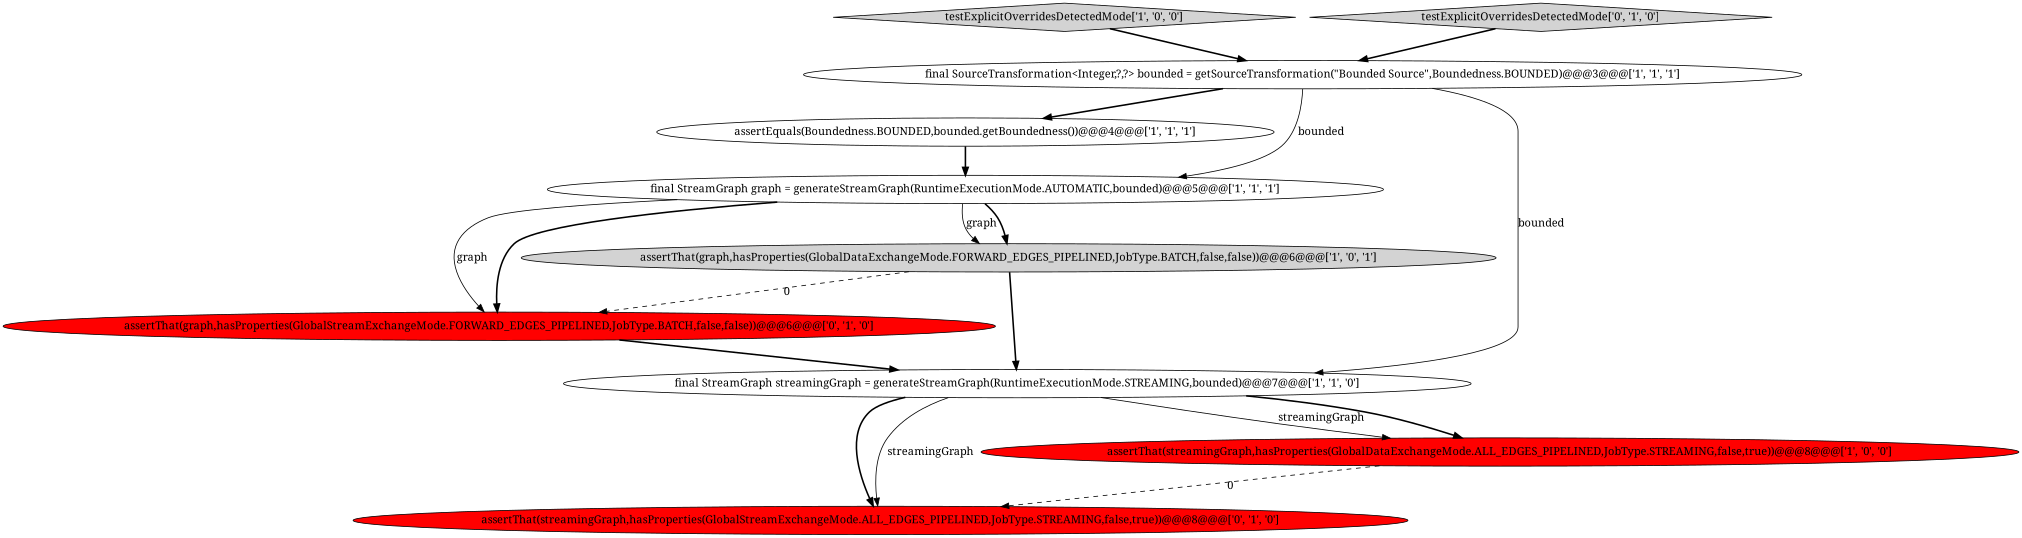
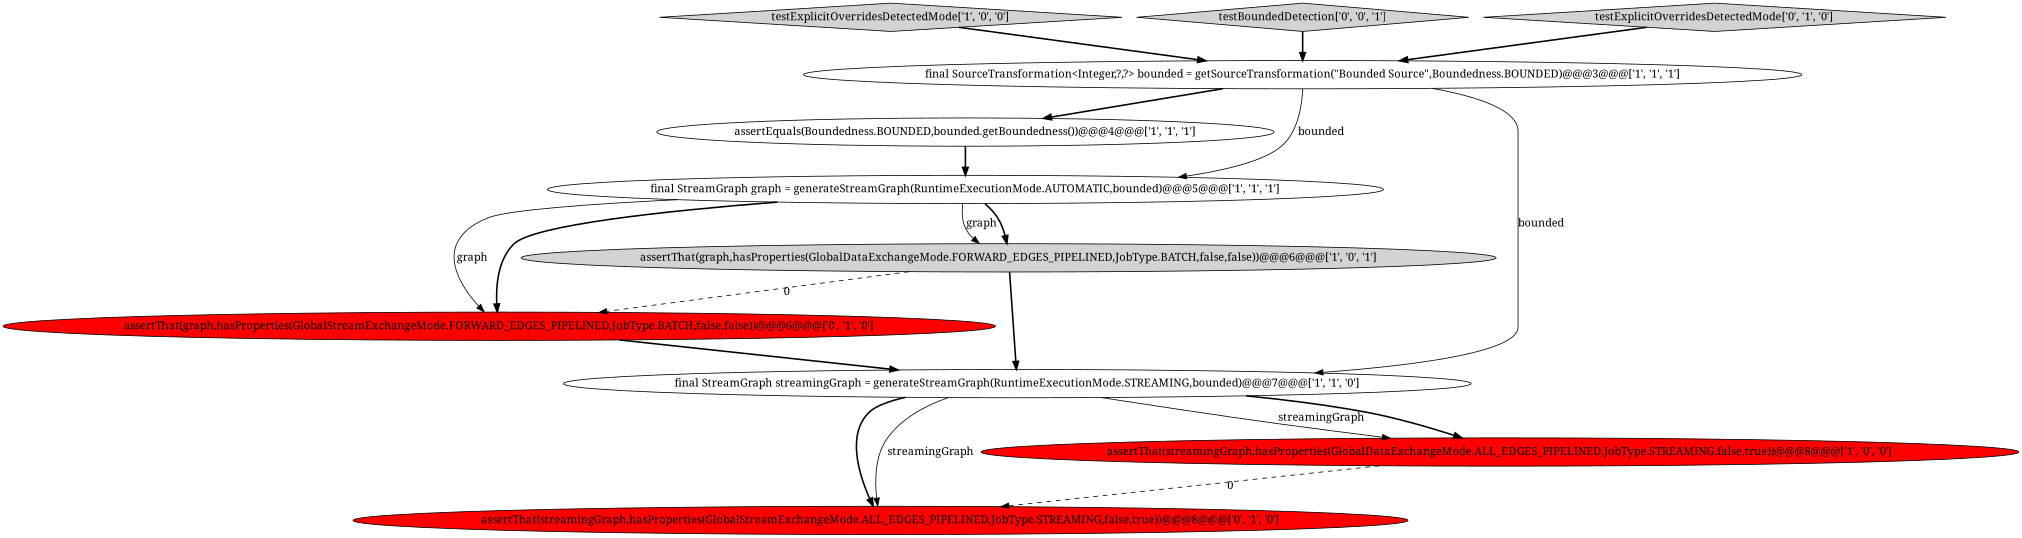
  digraph {
    fontname="Noto Serif"
    node [fillcolor=white shape=ellipse style=filled fontname="Noto Serif"]
    edge [style=bold fontname="Noto Serif"]
    n1 [label="assertEquals(Boundedness.BOUNDED,bounded.getBoundedness())@@@4@@@['1', '1', '1']"]
    n2 [label="final StreamGraph graph = generateStreamGraph(RuntimeExecutionMode.AUTOMATIC,bounded)@@@5@@@['1', '1', '1']"]
    n3 [fillcolor=red label="assertThat(streamingGraph,hasProperties(GlobalStreamExchangeMode.ALL_EDGES_PIPELINED,JobType.STREAMING,false,true))@@@8@@@['0', '1', '0']"]
    n4 [fillcolor=red label="assertThat(graph,hasProperties(GlobalStreamExchangeMode.FORWARD_EDGES_PIPELINED,JobType.BATCH,false,false))@@@6@@@['0', '1', '0']"]
    n5 [fillcolor=lightgray label="assertThat(graph,hasProperties(GlobalDataExchangeMode.FORWARD_EDGES_PIPELINED,JobType.BATCH,false,false))@@@6@@@['1', '0', '1']"]
    n6 [label="final SourceTransformation<Integer,?,?> bounded = getSourceTransformation(\"Bounded Source\",Boundedness.BOUNDED)@@@3@@@['1', '1', '1']"]
    n7 [label="final StreamGraph streamingGraph = generateStreamGraph(RuntimeExecutionMode.STREAMING,bounded)@@@7@@@['1', '1', '0']"]
    n8 [fillcolor=red label="assertThat(streamingGraph,hasProperties(GlobalDataExchangeMode.ALL_EDGES_PIPELINED,JobType.STREAMING,false,true))@@@8@@@['1', '0', '0']"]
    n9 [fillcolor=lightgray label="testExplicitOverridesDetectedMode['1', '0', '0']" shape=diamond]
+   n10 [fillcolor=lightgray label="testBoundedDetection['0', '0', '1']" shape=diamond]
    n11 [fillcolor=lightgray label="testExplicitOverridesDetectedMode['0', '1', '0']" shape=diamond]
    n1 -> n2
    n2 -> n4 [label="graph" style=solid]
    n2 -> n4
    n2 -> n5 [label="graph" style=solid]
    n2 -> n5
    n4 -> n7
    n5 -> n4 [label=0 style=dashed]
    n5 -> n7
    n6 -> n1
    n6 -> n2 [label=bounded style=solid]
    n6 -> n7 [label=bounded style=solid]
    n7 -> n3
    n7 -> n3 [label=streamingGraph style=solid]
    n7 -> n8 [label=streamingGraph style=solid]
    n7 -> n8
    n8 -> n3 [label=0 style=dashed]
    n9 -> n6
+   n10 -> n6
    n11 -> n6
  }
